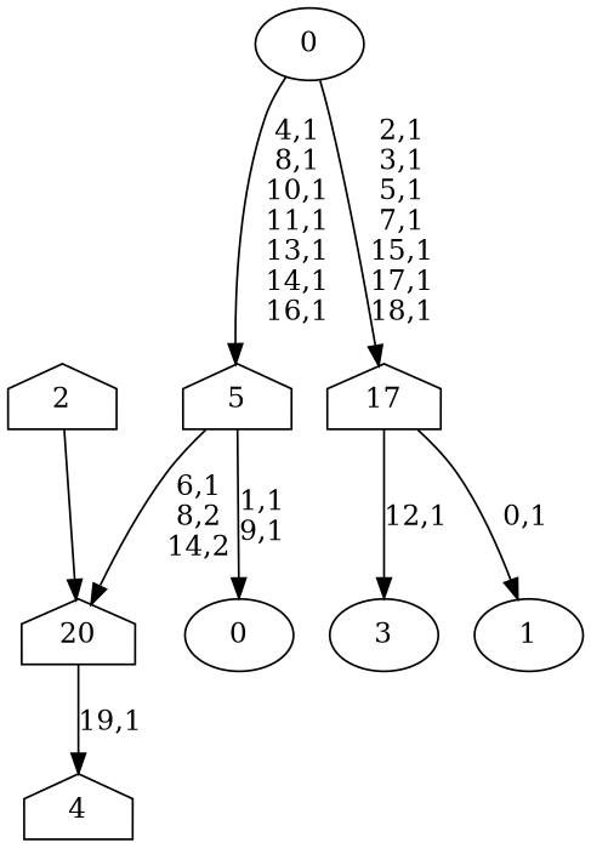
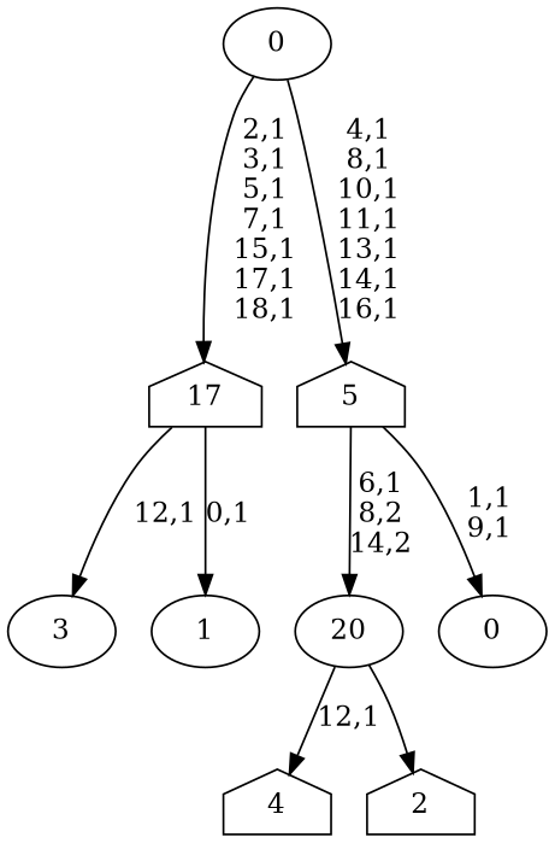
  digraph {
    node [shape=house]
    n1 [label=4]
    n2 [label=3 shape=ellipse]
    n3 [label=2]
-   20
+   20 [shape=ellipse]
    n5 [label=1 shape=ellipse]
    17
    n7 [label=0 shape=ellipse]
    n8 [label=5]
    0 [shape=ellipse]
-   20 -> n1 [label="19,1"]
-   n3 -> 20
+   20 -> n1 [label="12,1"]
+   20 -> n3
    17 -> n2 [label="12,1"]
    17 -> n5 [label="0,1"]
    n8 -> 20 [label="6,1\n8,2\n14,2"]
    n8 -> n7 [label="1,1\n9,1"]
    0 -> 17 [label="2,1\n3,1\n5,1\n7,1\n15,1\n17,1\n18,1"]
    0 -> n8 [label="4,1\n8,1\n10,1\n11,1\n13,1\n14,1\n16,1"]
  }
